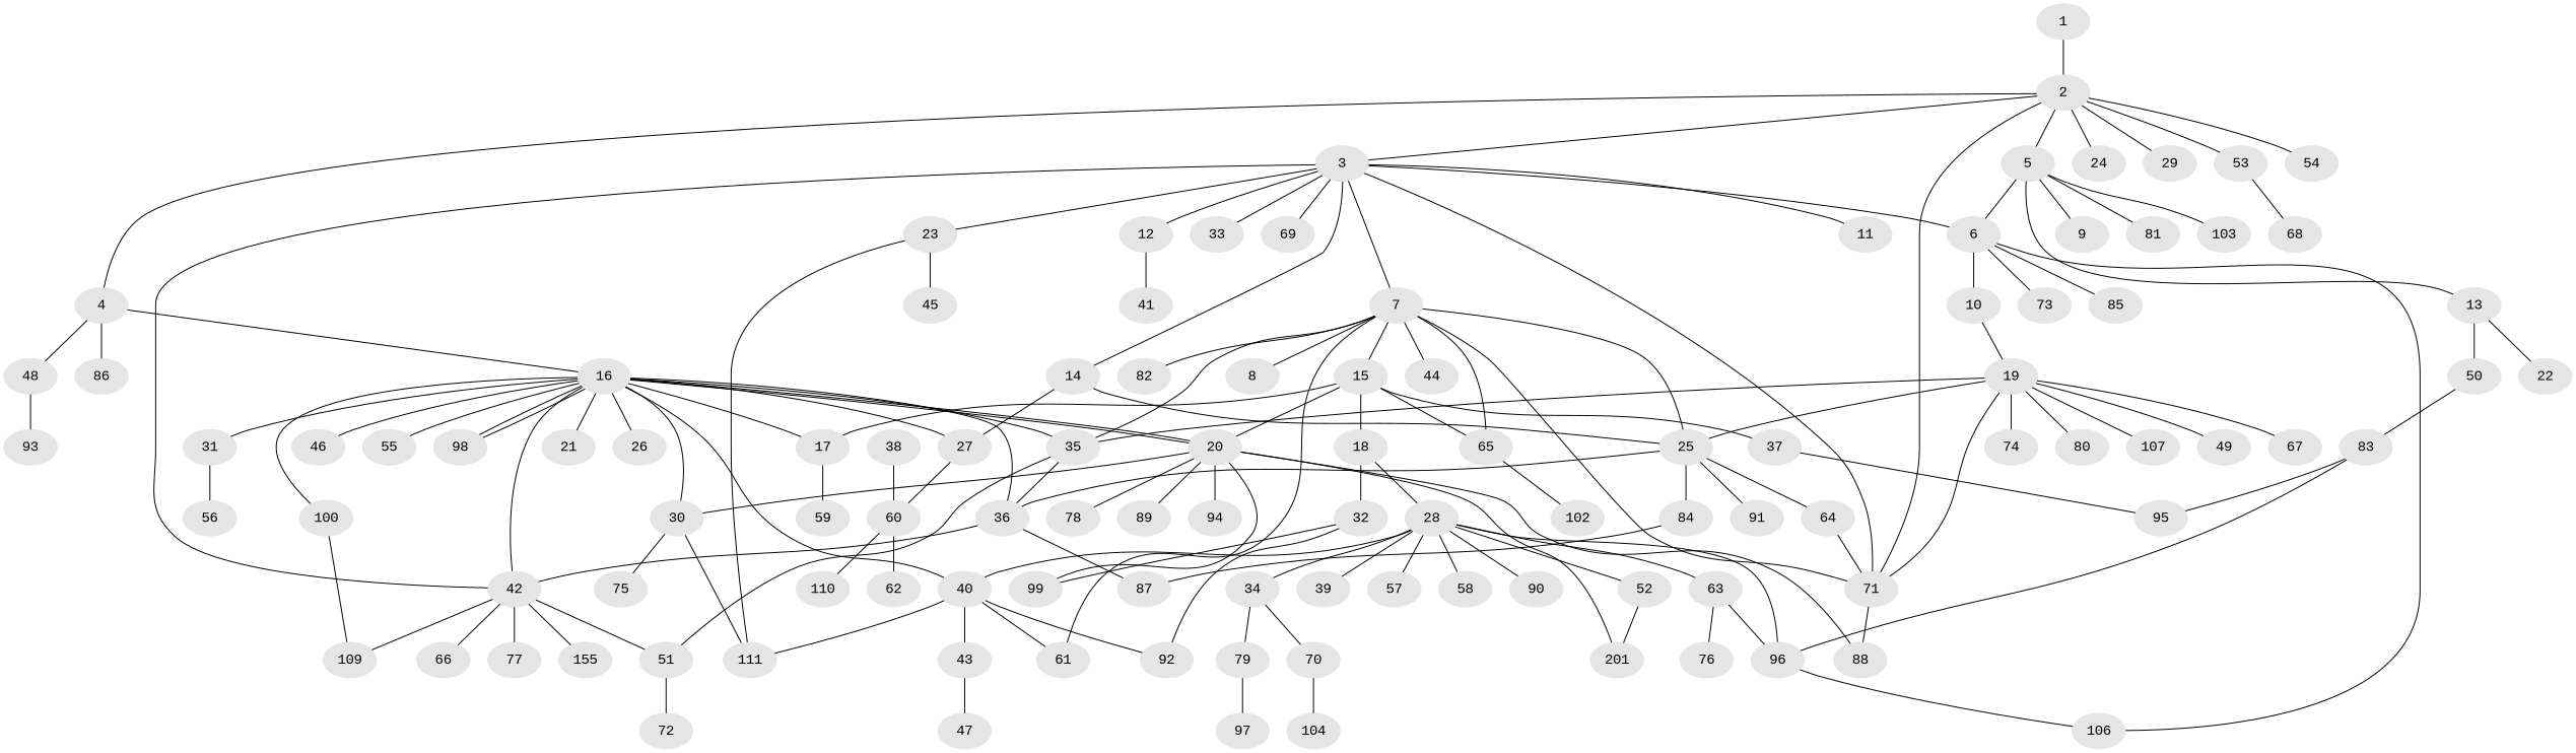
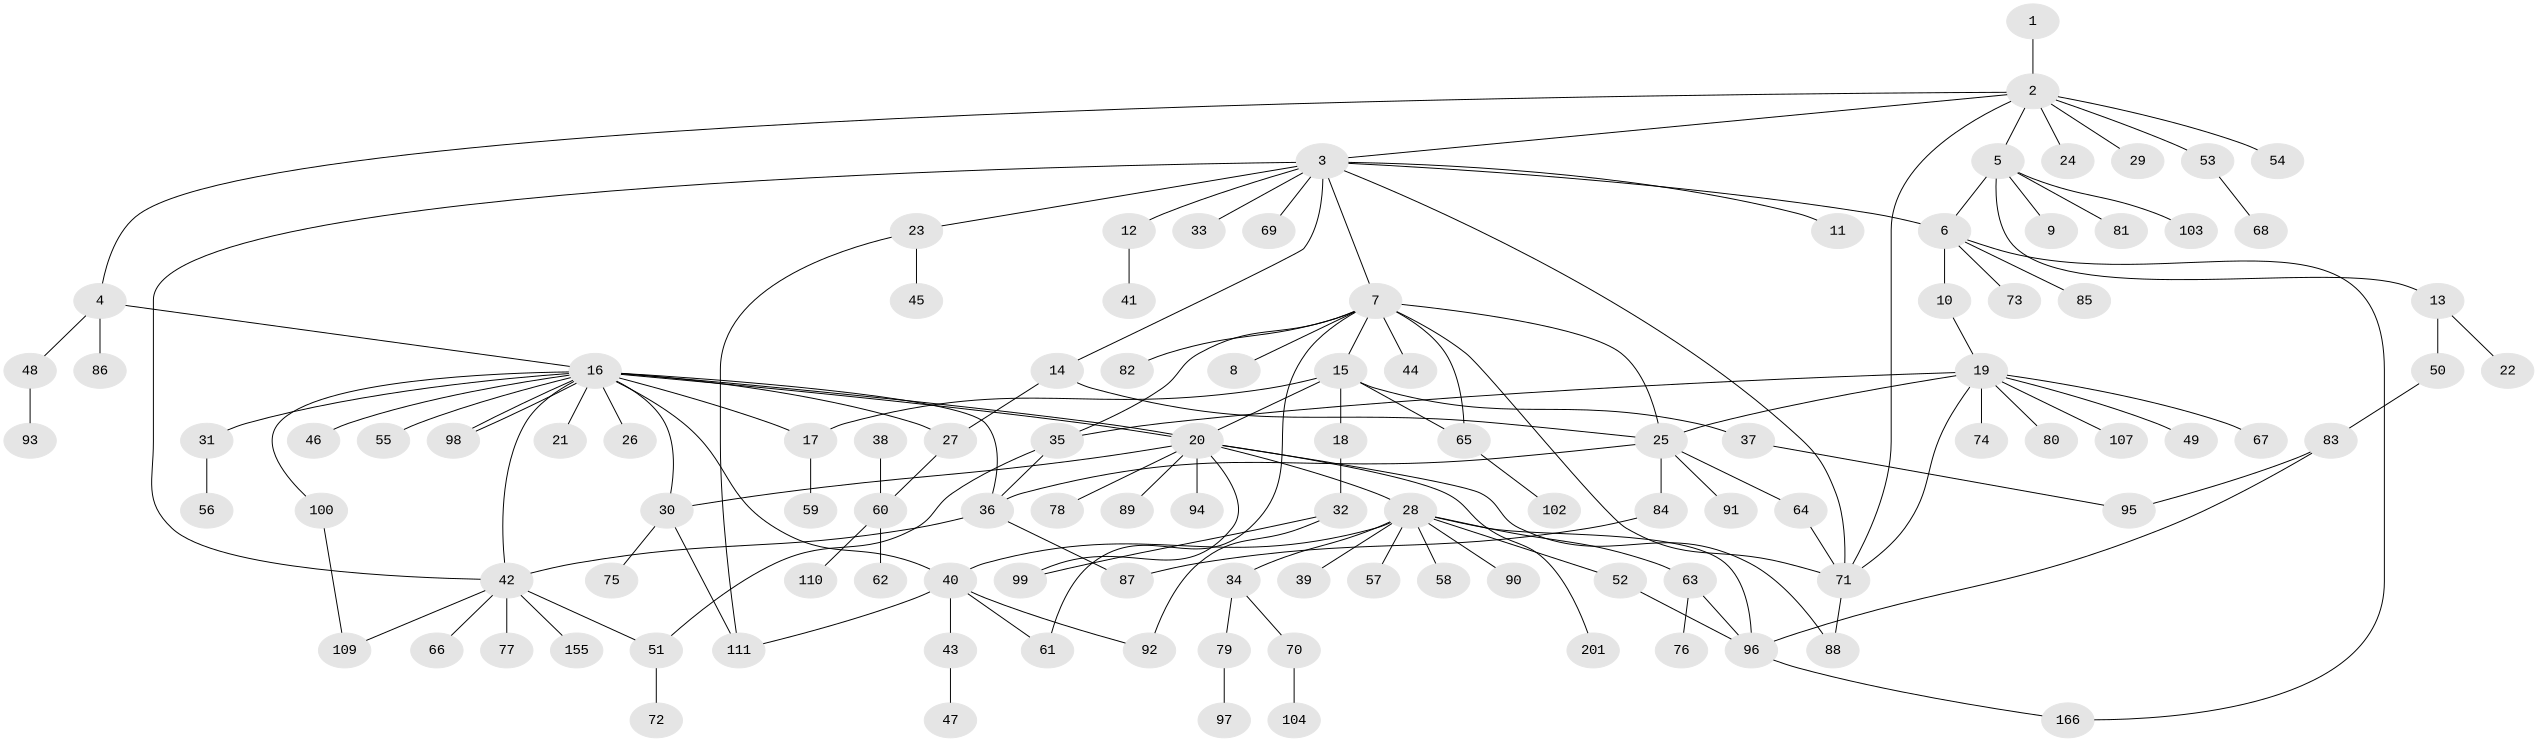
  graph {
    fontname="Liberation Mono"
    node [color=gray90 fontname="Liberation Mono" style=filled]
    edge [fontname="Liberation Mono"]
    1
    2
    3
    4
    5
    24
    29
    53
    54
    71
    6
    7
    11
    12
    14
    23
    33
    42
    69
    16
    48
    86
    9
    13
    81
    103
    38
    60
    68
    88
    10
    73
    85
-   106
+   106 [label=166]
    8
    15
    25
    35
    44
    61
    65
    82
    41
    27
    45
    111
    51
    66
    77
    n50 [label=155]
    109
    17
    20
    21
    26
    30
    31
    36
    40
    46
    55
    98
    100
    93
    22
    50
    19
    18
    37
    64
    84
    91
    102
    49
    67
    74
    80
    107
    83
    59
    32
    99
    28
    78
    89
    94
    n87 [label=201]
    95
    75
    56
    87
    92
    43
    34
    39
    52
    57
    58
    63
    90
    96
    62
    110
    70
    79
    76
    104
    97
    72
    47
    1 -- 2
    2 -- 3
    2 -- 4
    2 -- 5
    2 -- 24
    2 -- 29
    2 -- 53
    2 -- 54
    2 -- 71
    3 -- 71
    3 -- 6
    3 -- 7
    3 -- 11
    3 -- 12
    3 -- 14
    3 -- 23
    3 -- 33
    3 -- 42
    3 -- 69
    4 -- 16
    4 -- 48
    4 -- 86
    5 -- 6
    5 -- 9
    5 -- 13
    5 -- 81
    5 -- 103
    53 -- 68
    71 -- 88
    6 -- 10
    6 -- 73
    6 -- 85
    6 -- 106
    7 -- 71
    7 -- 8
    7 -- 15
    7 -- 25
    7 -- 35
    7 -- 44
    7 -- 61
    7 -- 65
    7 -- 82
    12 -- 41
    14 -- 25
    14 -- 27
    23 -- 45
    23 -- 111
    42 -- 51
    42 -- 66
    42 -- 77
    42 -- n50
    42 -- 109
    16 -- 42
-   16 -- 35
    16 -- 27
    16 -- 17
    16 -- 20
    16 -- 20
    16 -- 21
    16 -- 26
    16 -- 30
    16 -- 31
    16 -- 36
    16 -- 40
    16 -- 46
    16 -- 55
    16 -- 98
    16 -- 98
    16 -- 100
    48 -- 93
    13 -- 22
    13 -- 50
    38 -- 60
    60 -- 62
    60 -- 110
    10 -- 19
    15 -- 65
    15 -- 17
    15 -- 20
    15 -- 18
    15 -- 37
    25 -- 36
    25 -- 64
    25 -- 84
    25 -- 91
    35 -- 51
    35 -- 36
    65 -- 102
    27 -- 60
    51 -- 72
    17 -- 59
    20 -- 88
    20 -- 30
    20 -- 99
-   18 -- 28
+   20 -- 28
    20 -- 78
    20 -- 89
    20 -- 94
    20 -- n87
    30 -- 111
    30 -- 75
    31 -- 56
    36 -- 42
    36 -- 87
    40 -- 61
    40 -- 111
    40 -- 92
    40 -- 43
    100 -- 109
    50 -- 83
    19 -- 71
    19 -- 25
    19 -- 35
    19 -- 49
    19 -- 67
    19 -- 74
    19 -- 80
    19 -- 107
    18 -- 32
    37 -- 95
    64 -- 71
    84 -- 87
    83 -- 95
    83 -- 96
    32 -- 99
    32 -- 92
    28 -- 40
    28 -- 34
    28 -- 39
    28 -- 52
    28 -- 57
    28 -- 58
    28 -- 63
    28 -- 90
    28 -- 96
    43 -- 47
    34 -- 70
    34 -- 79
-   52 -- n87
+   52 -- 96
    63 -- 96
    63 -- 76
    96 -- 106
    70 -- 104
    79 -- 97
  }
